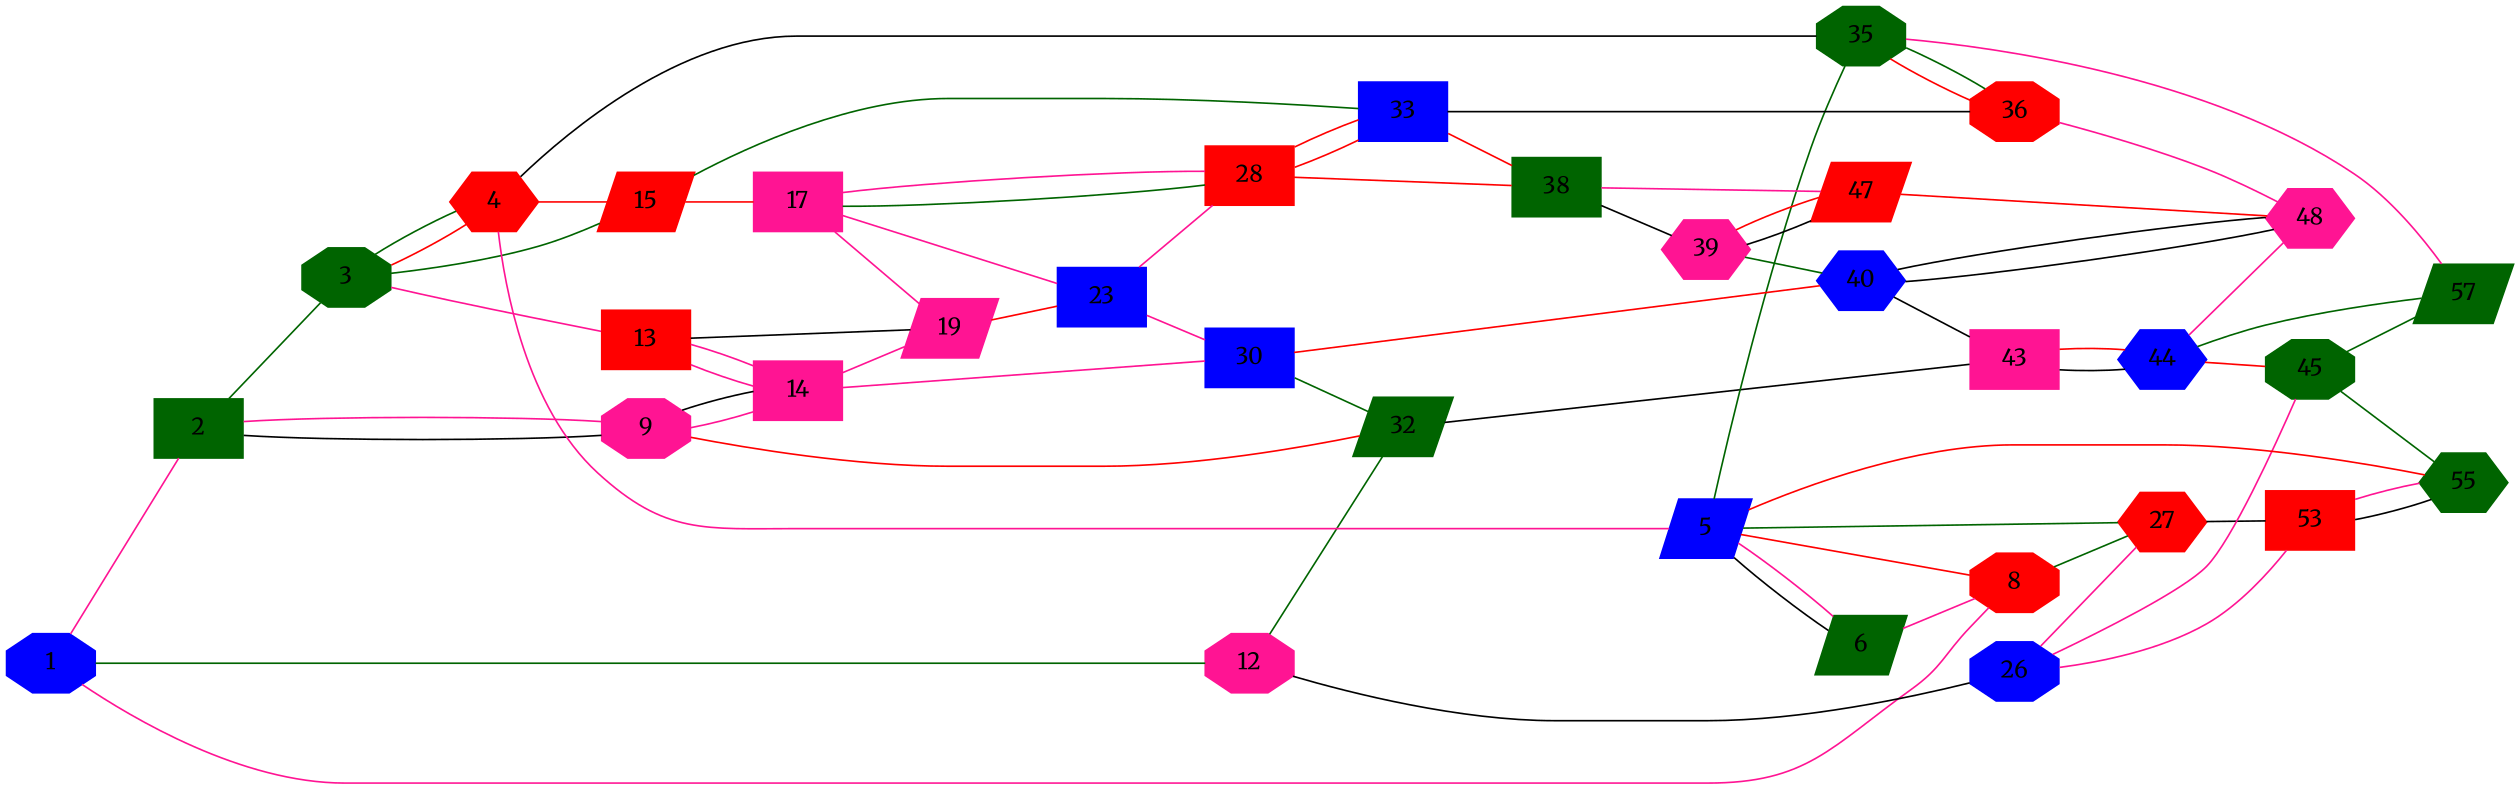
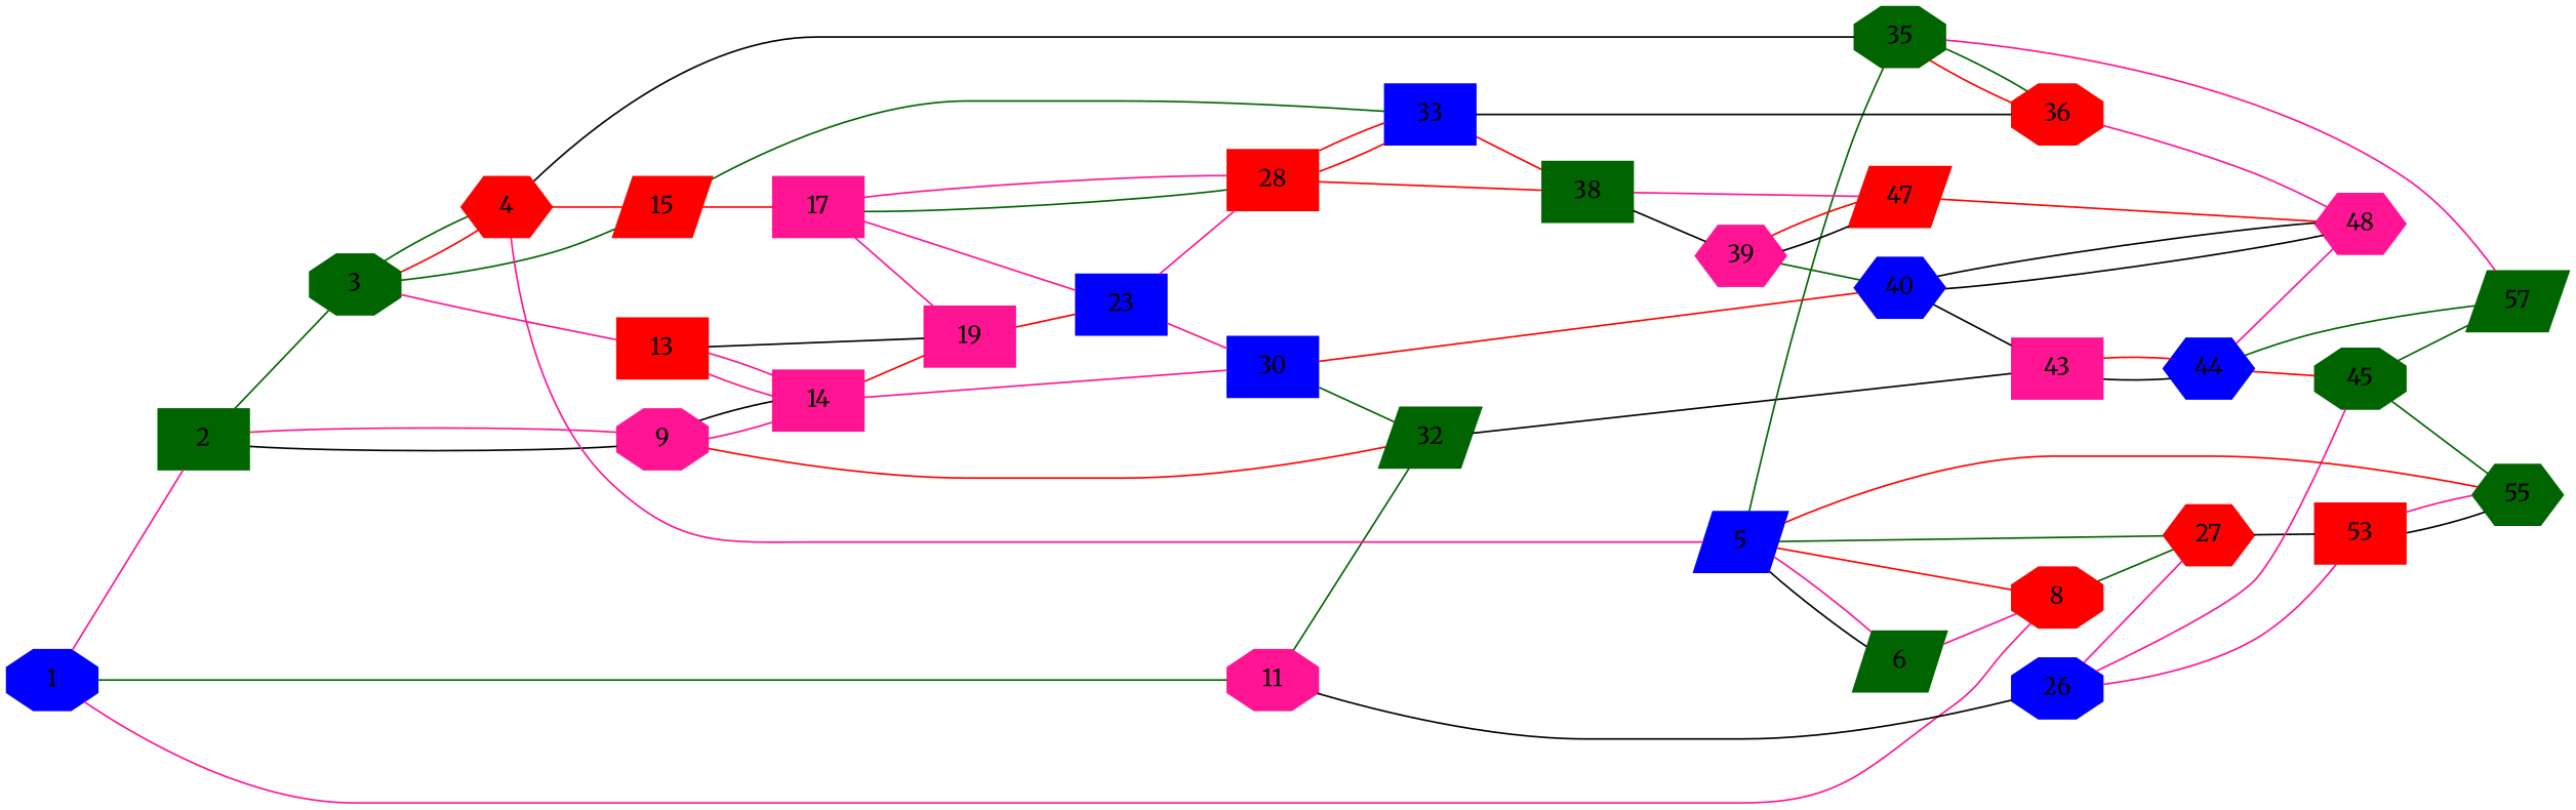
  graph {
    fontname=Merriweather
    rankdir=LR
    node [color=darkgreen fontname=Merriweather shape=box style=filled]
    edge [color=deeppink fontname=Merriweather]
    1 [color=blue shape=octagon super="+7"]
    2
    8 [color=red shape=octagon super="+20"]
-   11 [color=deeppink shape=octagon super="+25" label=12]
+   11 [color=deeppink shape=octagon super="+25"]
    3 [shape=octagon super="+12"]
    9 [color=deeppink shape=octagon super="+10"]
    27 [color=red shape=hexagon super="+51"]
    32 [shape=parallelogram super="+34"]
    26 [color=blue shape=octagon super="+46"]
    4 [color=red shape=hexagon]
    13 [color=red]
    15 [color=red shape=parallelogram super="+16"]
    14 [color=deeppink super="+22"]
    5 [color=blue shape=parallelogram super="+52"]
    35 [shape=octagon super="+58"]
-   19 [color=deeppink shape=parallelogram super="+21"]
+   19 [color=deeppink super="+21"]
    17 [color=deeppink super="+18"]
    33 [color=blue super="+37"]
    6 [shape=parallelogram]
    55 [shape=hexagon]
    36 [color=red shape=octagon super="+56"]
    57 [shape=parallelogram]
    53 [color=red]
    30 [color=blue super="+31"]
    43 [color=deeppink]
    45 [shape=octagon super="+54"]
    23 [color=blue super="+24"]
    40 [color=blue shape=hexagon super="+41"]
    28 [color=red super="+29"]
    38 [super="+42"]
    39 [color=deeppink shape=hexagon]
    47 [color=red shape=parallelogram]
    48 [color=deeppink shape=hexagon super="+49"]
    44 [color=blue shape=hexagon super="+50"]
    1 -- 2
    1 -- 8
    1 -- 11 [color=darkgreen]
    2 -- 3 [color=darkgreen]
    2 -- 9 [color=black]
    2 -- 9
    8 -- 27 [color=darkgreen]
    11 -- 32 [color=darkgreen]
    11 -- 26 [color=black]
    3 -- 4 [color=red]
    3 -- 4 [color=darkgreen]
    3 -- 13
    3 -- 15 [color=darkgreen]
    9 -- 32 [color=red]
    9 -- 14
    9 -- 14 [color=black]
    27 -- 53 [color=black]
    32 -- 43 [color=black]
    26 -- 27
    26 -- 53
    26 -- 45
    4 -- 15 [color=red]
    4 -- 5
    4 -- 35 [color=black]
    13 -- 14
    13 -- 14
    13 -- 19 [color=black]
    15 -- 17 [color=red]
    15 -- 33 [color=darkgreen]
-   14 -- 19
+   14 -- 19 [color=red]
    14 -- 30
    5 -- 8 [color=red]
    5 -- 27 [color=darkgreen]
    5 -- 35 [color=darkgreen]
    5 -- 6 [color=black]
    5 -- 6
    5 -- 55 [color=red]
    35 -- 36 [color=red weight=2]
    35 -- 36 [color=darkgreen]
    35 -- 57
    19 -- 23 [color=red]
    17 -- 19
    17 -- 23
    17 -- 28 [color=darkgreen]
    17 -- 28
    33 -- 36 [color=black]
    33 -- 38 [color=red]
    6 -- 8
    36 -- 48
    53 -- 55 [color=black]
    53 -- 55
    30 -- 32 [color=darkgreen]
    30 -- 40 [color=red]
    43 -- 44 [color=black]
    43 -- 44 [color=red]
    45 -- 55 [color=darkgreen]
    45 -- 57 [color=darkgreen]
    23 -- 30
    23 -- 28
    40 -- 43 [color=black]
    40 -- 48 [color=black]
    40 -- 48 [color=black]
    28 -- 33 [color=red]
    28 -- 33 [color=red]
    28 -- 38 [color=red]
    38 -- 39 [color=black]
    38 -- 47
    39 -- 40 [color=darkgreen]
    39 -- 47 [color=black]
    39 -- 47 [color=red]
    47 -- 48 [color=red]
    44 -- 57 [color=darkgreen]
    44 -- 45 [color=red]
    44 -- 48
  }
